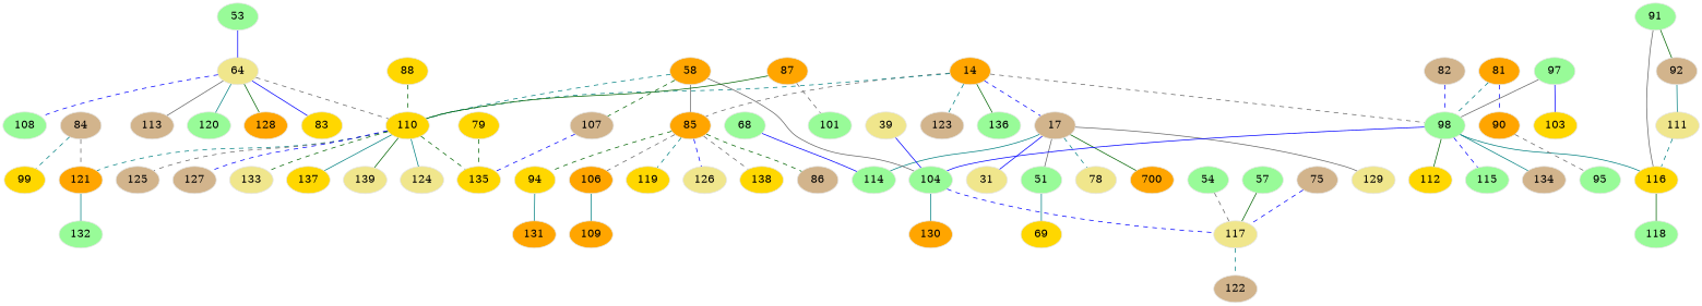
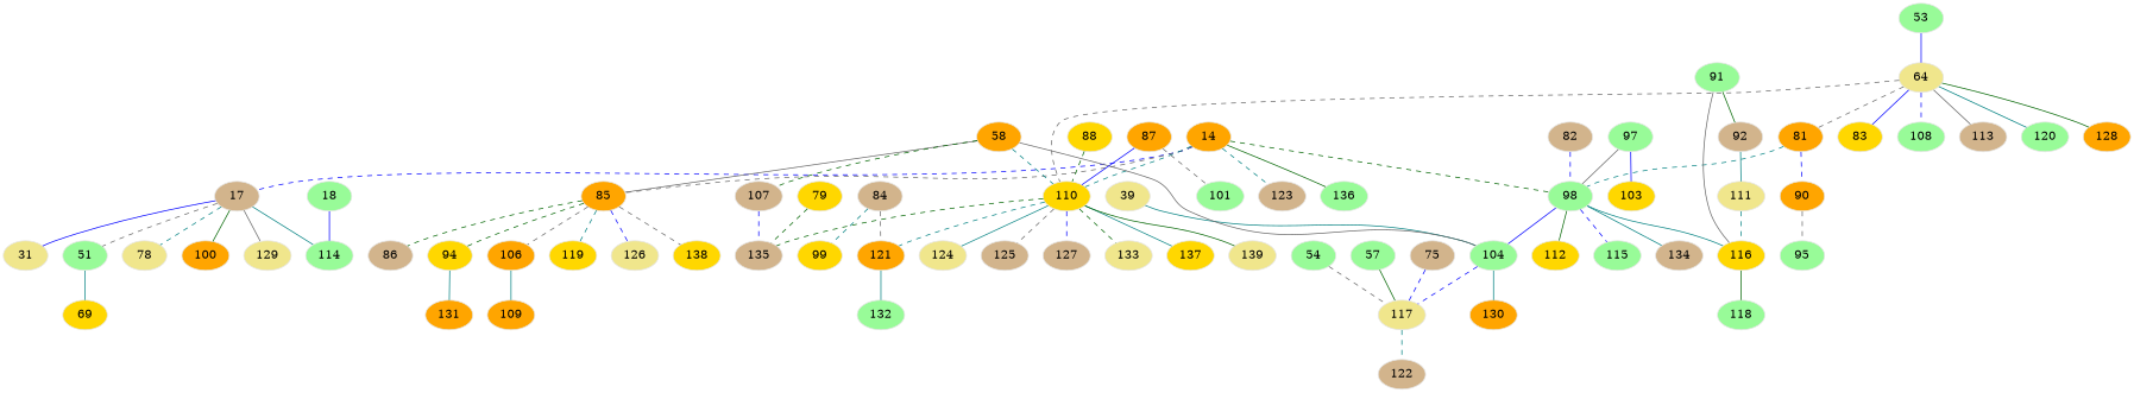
  graph {
    node [color=gray90 fillcolor=palegreen style=filled]
    edge [color=teal style=dashed]
    14 [fillcolor=orange super="+4"]
    17 [fillcolor=tan super="+12"]
    85 [fillcolor=orange super="+24+48"]
    98 [super="+18+7+38+72+96"]
    110 [fillcolor=gold super="+73+74+105+80"]
    123 [fillcolor=tan]
    136
    31 [fillcolor=khaki]
    51 [super="+34"]
    78 [fillcolor=khaki super="+26"]
-   100 [fillcolor=orange label=700]
+   100 [fillcolor=orange]
    114 [super="+46"]
    129 [fillcolor=khaki]
    86 [fillcolor=tan super="+29+47"]
    94 [fillcolor=gold]
    106 [fillcolor=orange]
    119 [fillcolor=gold]
    126 [fillcolor=khaki]
    138 [fillcolor=gold super="+45"]
    104 [super="+55+52"]
    116 [fillcolor=gold super="+63"]
    112 [fillcolor=gold]
    115
    134 [fillcolor=tan]
-   135 [fillcolor=gold super="+77"]
+   135 [fillcolor=tan super="+77"]
    124 [fillcolor=khaki]
    121 [fillcolor=orange]
    125 [fillcolor=tan]
    127 [fillcolor=tan]
    133 [fillcolor=khaki]
    137 [fillcolor=gold]
    139 [fillcolor=khaki]
    69 [fillcolor=gold]
    117 [fillcolor=khaki super="+66+50"]
    130 [fillcolor=orange]
    39 [fillcolor=khaki]
    64 [fillcolor=khaki super="+44"]
    81 [fillcolor=orange super="+65"]
    83 [fillcolor=gold]
    108
    113 [fillcolor=tan]
    120
    128 [fillcolor=orange]
    53
    122 [fillcolor=tan]
    54
    57
    58 [fillcolor=orange super="+15+19"]
    107 [fillcolor=tan]
    90 [fillcolor=orange super="+71+76"]
-   68
+   68 [label=18]
    75 [fillcolor=tan]
    79 [fillcolor=gold]
    95
    82 [fillcolor=tan]
    84 [fillcolor=tan]
    99 [fillcolor=gold]
    131 [fillcolor=orange]
    109 [fillcolor=orange]
    87 [fillcolor=orange]
    101
    88 [fillcolor=gold]
    92 [fillcolor=tan]
    91
    111 [fillcolor=khaki]
    118
    97
    103 [fillcolor=gold]
    132
    14 -- 17 [color=blue weight=2]
    14 -- 85 [color=gray40]
-   14 -- 98 [color=gray40 weight=2]
+   14 -- 98 [color=darkgreen weight=2]
    14 -- 110 [weight=3]
    14 -- 123
    14 -- 136 [color=darkgreen style=solid]
    17 -- 31 [color=blue style=solid]
-   17 -- 51 [color=gray40 style=solid]
+   17 -- 51 [color=gray40]
    17 -- 78
    17 -- 100 [color=darkgreen style=solid]
    17 -- 114 [style=solid]
    17 -- 129 [color=gray40 style=solid]
    85 -- 86 [color=darkgreen]
    85 -- 94 [color=darkgreen]
    85 -- 106 [color=gray40]
    85 -- 119
    85 -- 126 [color=blue]
    85 -- 138 [color=gray40]
    98 -- 104 [color=blue style=solid]
    98 -- 116 [style=solid]
    98 -- 112 [color=darkgreen style=solid]
    98 -- 115 [color=blue]
    98 -- 134 [style=solid]
    110 -- 135 [color=darkgreen]
    110 -- 124 [style=solid]
    110 -- 121
    110 -- 125 [color=gray40]
    110 -- 127 [color=blue]
    110 -- 133 [color=darkgreen]
    110 -- 137 [style=solid]
    110 -- 139 [color=darkgreen style=solid]
    51 -- 69 [style=solid]
    94 -- 131 [style=solid]
    106 -- 109 [style=solid]
    104 -- 117 [color=blue]
    104 -- 130 [style=solid]
    116 -- 118 [color=darkgreen style=solid]
    121 -- 132 [style=solid]
    117 -- 122
-   39 -- 104 [color=blue style=solid]
+   39 -- 104 [style=solid]
    64 -- 110 [color=gray40]
+   64 -- 81 [color=gray40]
    64 -- 83 [color=blue style=solid]
    64 -- 108 [color=blue]
    64 -- 113 [color=gray40 style=solid]
    64 -- 120 [style=solid]
    64 -- 128 [color=darkgreen style=solid]
    81 -- 98
    81 -- 90 [color=blue weight=2]
    53 -- 64 [color=blue style=solid]
    54 -- 117 [color=gray40]
    57 -- 117 [color=darkgreen style=solid]
    58 -- 85 [color=gray40 style=solid]
    58 -- 110
    58 -- 104 [color=gray40 style=solid weight=2]
    58 -- 107 [color=darkgreen]
    107 -- 135 [color=blue]
    90 -- 95 [color=gray40]
    68 -- 114 [color=blue style=solid]
    75 -- 117 [color=blue]
    79 -- 135 [color=darkgreen]
    82 -- 98 [color=blue]
    84 -- 121 [color=gray40]
    84 -- 99
-   87 -- 110 [color=darkgreen style=solid]
+   87 -- 110 [color=blue style=solid]
    87 -- 101 [color=gray40]
    88 -- 110 [color=darkgreen]
    92 -- 111 [style=solid]
    91 -- 116 [color=gray40 style=solid]
    91 -- 92 [color=darkgreen style=solid]
    111 -- 116
    97 -- 98 [color=gray40 style=solid]
    97 -- 103 [color=blue style=solid]
  }
